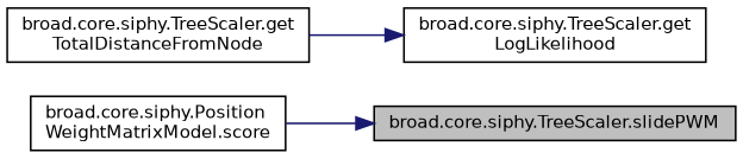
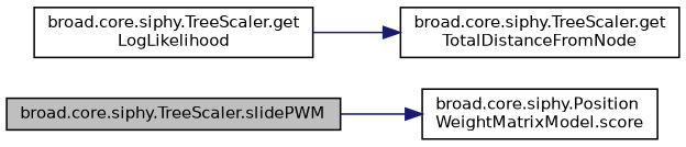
  digraph {
    rankdir=LR
    node [color=black fillcolor=white fontname=Helvetica fontsize=10 shape=record style=filled]
    edge [color=midnightblue fontname=Helvetica fontsize=10 labelfontname=Helvetica labelfontsize=10 style=solid]
    n1 [fillcolor=grey75 fontcolor=black height=0.2 label="broad.core.siphy.TreeScaler.slidePWM" width=0.4]
    n2 [height=0.2 label="broad.core.siphy.Position\lWeightMatrixModel.score" width=0.4]
    n3 [height=0.2 label="broad.core.siphy.TreeScaler.get\lLogLikelihood" width=0.4]
    n4 [height=0.2 label="broad.core.siphy.TreeScaler.get\lTotalDistanceFromNode" width=0.4]
-   n2 -> n1
-   n4 -> n3
+   n1 -> n2
+   n3 -> n4
  }
